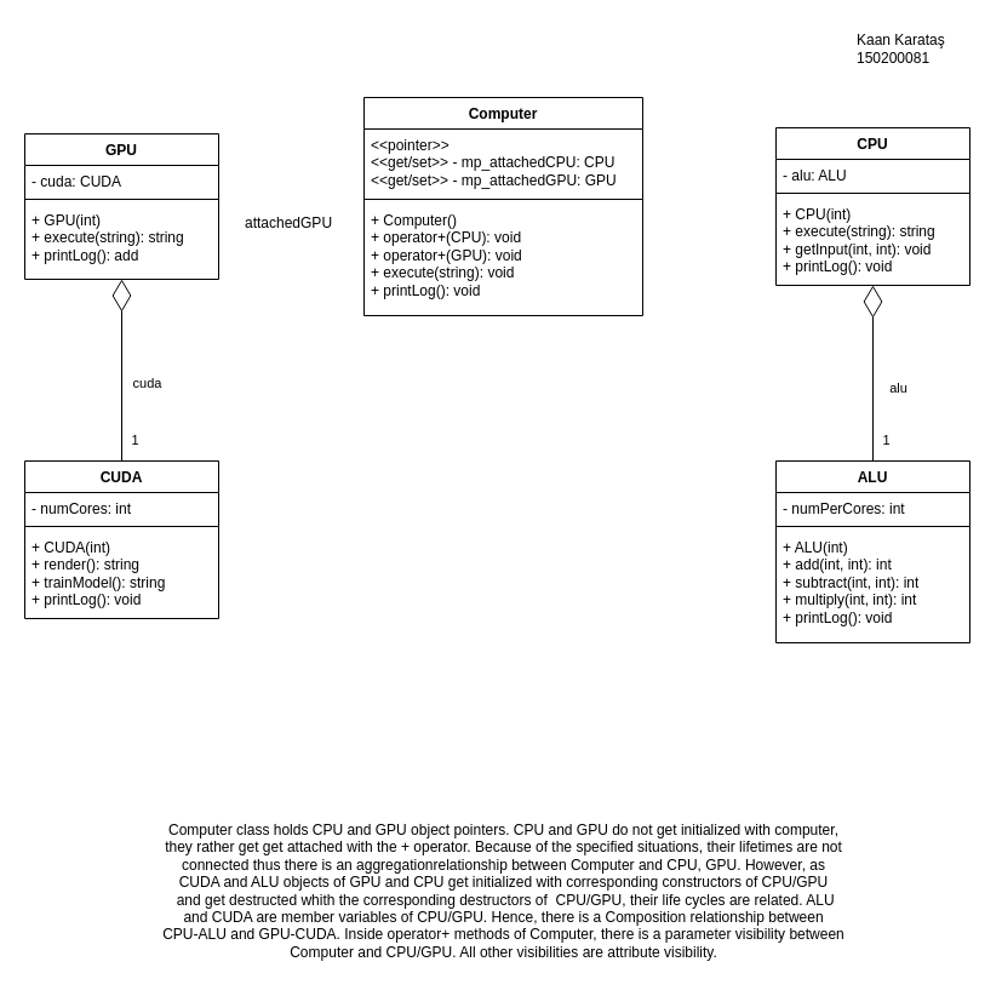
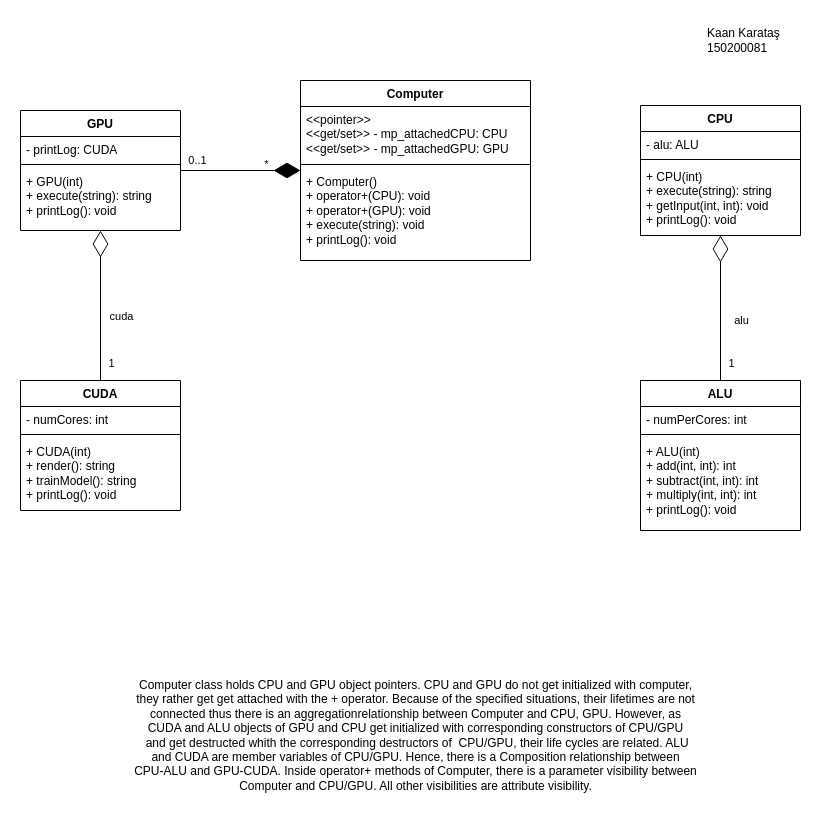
  <mxCell id="0" />
  <mxCell id="1" parent="0" />
  <mxCell id="2" value="Computer&lt;br&gt;" style="swimlane;fontStyle=1;align=center;verticalAlign=top;childLayout=stackLayout;horizontal=1;startSize=26;horizontalStack=0;resizeParent=1;resizeParentMax=0;resizeLast=0;collapsible=1;marginBottom=0;whiteSpace=wrap;html=1;" parent="1" vertex="1"><mxGeometry x="300" y="80" width="230" height="180" as="geometry"><mxRectangle x="345" y="507" width="100" height="30" as="alternateBounds" /></mxGeometry></mxCell>
  <mxCell id="3" value="&amp;lt;&amp;lt;pointer&amp;gt;&amp;gt;&lt;br&gt;&amp;lt;&amp;lt;get/set&amp;gt;&amp;gt;&amp;nbsp;- mp_attachedCPU: CPU&lt;br&gt;&amp;lt;&amp;lt;get/set&amp;gt;&amp;gt; - mp_attachedGPU: GPU" style="text;strokeColor=none;fillColor=none;align=left;verticalAlign=top;spacingLeft=4;spacingRight=4;overflow=hidden;rotatable=0;points=[[0,0.5],[1,0.5]];portConstraint=eastwest;whiteSpace=wrap;html=1;" parent="2" vertex="1"><mxGeometry y="26" width="230" height="54" as="geometry" /></mxCell>
  <mxCell id="4" value="" style="line;strokeWidth=1;fillColor=none;align=left;verticalAlign=middle;spacingTop=-1;spacingLeft=3;spacingRight=3;rotatable=0;labelPosition=right;points=[];portConstraint=eastwest;strokeColor=inherit;" parent="2" vertex="1"><mxGeometry y="80" width="230" height="8" as="geometry" /></mxCell>
  <mxCell id="5" value="+ Computer()&lt;br&gt;+ operator+(CPU): void&lt;br&gt;+ operator+(GPU): void&lt;br&gt;+ execute(string): void&lt;br&gt;+ printLog(): void" style="text;strokeColor=none;fillColor=none;align=left;verticalAlign=top;spacingLeft=4;spacingRight=4;overflow=hidden;rotatable=0;points=[[0,0.5],[1,0.5]];portConstraint=eastwest;whiteSpace=wrap;html=1;" parent="2" vertex="1"><mxGeometry y="88" width="230" height="92" as="geometry" /></mxCell>
  <mxCell id="6" value="CPU" style="swimlane;fontStyle=1;align=center;verticalAlign=top;childLayout=stackLayout;horizontal=1;startSize=26;horizontalStack=0;resizeParent=1;resizeParentMax=0;resizeLast=0;collapsible=1;marginBottom=0;whiteSpace=wrap;html=1;" parent="1" vertex="1"><mxGeometry x="640" y="105" width="160" height="130" as="geometry"><mxRectangle x="345" y="507" width="100" height="30" as="alternateBounds" /></mxGeometry></mxCell>
  <mxCell id="7" value="- alu: ALU" style="text;strokeColor=none;fillColor=none;align=left;verticalAlign=top;spacingLeft=4;spacingRight=4;overflow=hidden;rotatable=0;points=[[0,0.5],[1,0.5]];portConstraint=eastwest;whiteSpace=wrap;html=1;" parent="6" vertex="1"><mxGeometry y="26" width="160" height="24" as="geometry" /></mxCell>
  <mxCell id="8" value="" style="line;strokeWidth=1;fillColor=none;align=left;verticalAlign=middle;spacingTop=-1;spacingLeft=3;spacingRight=3;rotatable=0;labelPosition=right;points=[];portConstraint=eastwest;strokeColor=inherit;" parent="6" vertex="1"><mxGeometry y="50" width="160" height="8" as="geometry" /></mxCell>
  <mxCell id="9" value="+ CPU(int)&lt;br&gt;+ execute(string): string&lt;br&gt;+ getInput(int, int): void&lt;br&gt;+ printLog(): void" style="text;strokeColor=none;fillColor=none;align=left;verticalAlign=top;spacingLeft=4;spacingRight=4;overflow=hidden;rotatable=0;points=[[0,0.5],[1,0.5]];portConstraint=eastwest;whiteSpace=wrap;html=1;" parent="6" vertex="1"><mxGeometry y="58" width="160" height="72" as="geometry" /></mxCell>
  <mxCell id="10" value="GPU&lt;br&gt;" style="swimlane;fontStyle=1;align=center;verticalAlign=top;childLayout=stackLayout;horizontal=1;startSize=26;horizontalStack=0;resizeParent=1;resizeParentMax=0;resizeLast=0;collapsible=1;marginBottom=0;whiteSpace=wrap;html=1;" parent="1" vertex="1"><mxGeometry x="20" y="110" width="160" height="120" as="geometry"><mxRectangle x="345" y="507" width="100" height="30" as="alternateBounds" /></mxGeometry></mxCell>
- <mxCell id="11" value="- cuda: CUDA" style="text;strokeColor=none;fillColor=none;align=left;verticalAlign=top;spacingLeft=4;spacingRight=4;overflow=hidden;rotatable=0;points=[[0,0.5],[1,0.5]];portConstraint=eastwest;whiteSpace=wrap;html=1;" parent="10" vertex="1"><mxGeometry y="26" width="160" height="24" as="geometry" /></mxCell>
+ <mxCell id="11" value="- printLog: CUDA" style="text;strokeColor=none;fillColor=none;align=left;verticalAlign=top;spacingLeft=4;spacingRight=4;overflow=hidden;rotatable=0;points=[[0,0.5],[1,0.5]];portConstraint=eastwest;whiteSpace=wrap;html=1;" parent="10" vertex="1"><mxGeometry y="26" width="160" height="24" as="geometry" /></mxCell>
  <mxCell id="12" value="" style="line;strokeWidth=1;fillColor=none;align=left;verticalAlign=middle;spacingTop=-1;spacingLeft=3;spacingRight=3;rotatable=0;labelPosition=right;points=[];portConstraint=eastwest;strokeColor=inherit;" parent="10" vertex="1"><mxGeometry y="50" width="160" height="8" as="geometry" /></mxCell>
- <mxCell id="13" value="+ GPU(int)&lt;br&gt;+ execute(string): string&lt;br&gt;+ printLog(): add" style="text;strokeColor=none;fillColor=none;align=left;verticalAlign=top;spacingLeft=4;spacingRight=4;overflow=hidden;rotatable=0;points=[[0,0.5],[1,0.5]];portConstraint=eastwest;whiteSpace=wrap;html=1;" parent="10" vertex="1"><mxGeometry y="58" width="160" height="62" as="geometry" /></mxCell>
+ <mxCell id="13" value="+ GPU(int)&lt;br&gt;+ execute(string): string&lt;br&gt;+ printLog(): void" style="text;strokeColor=none;fillColor=none;align=left;verticalAlign=top;spacingLeft=4;spacingRight=4;overflow=hidden;rotatable=0;points=[[0,0.5],[1,0.5]];portConstraint=eastwest;whiteSpace=wrap;html=1;" parent="10" vertex="1"><mxGeometry y="58" width="160" height="62" as="geometry" /></mxCell>
  <mxCell id="14" value="ALU" style="swimlane;fontStyle=1;align=center;verticalAlign=top;childLayout=stackLayout;horizontal=1;startSize=26;horizontalStack=0;resizeParent=1;resizeParentMax=0;resizeLast=0;collapsible=1;marginBottom=0;whiteSpace=wrap;html=1;" parent="1" vertex="1"><mxGeometry x="640" y="380" width="160" height="150" as="geometry"><mxRectangle x="650" y="340" width="100" height="30" as="alternateBounds" /></mxGeometry></mxCell>
  <mxCell id="15" value="- numPerCores: int" style="text;strokeColor=none;fillColor=none;align=left;verticalAlign=top;spacingLeft=4;spacingRight=4;overflow=hidden;rotatable=0;points=[[0,0.5],[1,0.5]];portConstraint=eastwest;whiteSpace=wrap;html=1;" parent="14" vertex="1"><mxGeometry y="26" width="160" height="24" as="geometry" /></mxCell>
  <mxCell id="16" value="" style="line;strokeWidth=1;fillColor=none;align=left;verticalAlign=middle;spacingTop=-1;spacingLeft=3;spacingRight=3;rotatable=0;labelPosition=right;points=[];portConstraint=eastwest;strokeColor=inherit;" parent="14" vertex="1"><mxGeometry y="50" width="160" height="8" as="geometry" /></mxCell>
  <mxCell id="17" value="+ ALU(int)&lt;br&gt;+ add(int, int): int&lt;br&gt;+ subtract(int, int): int&lt;br&gt;+ multiply(int, int): int&lt;br&gt;+ printLog(): void" style="text;strokeColor=none;fillColor=none;align=left;verticalAlign=top;spacingLeft=4;spacingRight=4;overflow=hidden;rotatable=0;points=[[0,0.5],[1,0.5]];portConstraint=eastwest;whiteSpace=wrap;html=1;" parent="14" vertex="1"><mxGeometry y="58" width="160" height="92" as="geometry" /></mxCell>
  <mxCell id="18" value="CUDA" style="swimlane;fontStyle=1;align=center;verticalAlign=top;childLayout=stackLayout;horizontal=1;startSize=26;horizontalStack=0;resizeParent=1;resizeParentMax=0;resizeLast=0;collapsible=1;marginBottom=0;whiteSpace=wrap;html=1;" parent="1" vertex="1"><mxGeometry x="20" y="380" width="160" height="130" as="geometry"><mxRectangle x="345" y="507" width="100" height="30" as="alternateBounds" /></mxGeometry></mxCell>
  <mxCell id="19" value="- numCores: int" style="text;strokeColor=none;fillColor=none;align=left;verticalAlign=top;spacingLeft=4;spacingRight=4;overflow=hidden;rotatable=0;points=[[0,0.5],[1,0.5]];portConstraint=eastwest;whiteSpace=wrap;html=1;" parent="18" vertex="1"><mxGeometry y="26" width="160" height="24" as="geometry" /></mxCell>
  <mxCell id="20" value="" style="line;strokeWidth=1;fillColor=none;align=left;verticalAlign=middle;spacingTop=-1;spacingLeft=3;spacingRight=3;rotatable=0;labelPosition=right;points=[];portConstraint=eastwest;strokeColor=inherit;" parent="18" vertex="1"><mxGeometry y="50" width="160" height="8" as="geometry" /></mxCell>
  <mxCell id="21" value="+ CUDA(int)&lt;br&gt;+ render(): string&lt;br&gt;+ trainModel(): string&lt;br&gt;+ printLog(): void" style="text;strokeColor=none;fillColor=none;align=left;verticalAlign=top;spacingLeft=4;spacingRight=4;overflow=hidden;rotatable=0;points=[[0,0.5],[1,0.5]];portConstraint=eastwest;whiteSpace=wrap;html=1;" parent="18" vertex="1"><mxGeometry y="58" width="160" height="72" as="geometry" /></mxCell>
+ <mxCell id="22" value="0..1" style="endArrow=diamondThin;endFill=1;endSize=24;html=1;rounded=0;" parent="1" source="10" target="2" edge="1"><mxGeometry x="-0.724" y="10" width="160" relative="1" as="geometry"><mxPoint x="240" y="450" as="sourcePoint" /><mxPoint x="260" y="400" as="targetPoint" /><mxPoint as="offset" /></mxGeometry></mxCell>
+ <mxCell id="23" value="*" style="edgeLabel;html=1;align=center;verticalAlign=middle;resizable=0;points=[];labelBackgroundColor=none;" parent="22" vertex="1" connectable="0"><mxGeometry relative="1" as="geometry"><mxPoint x="25" y="-7" as="offset" /></mxGeometry></mxCell>
  <mxCell id="24" value="" style="endArrow=diamondThin;endFill=0;endSize=24;html=1;rounded=0;" parent="1" source="18" target="10" edge="1"><mxGeometry width="160" relative="1" as="geometry"><mxPoint x="460" y="430" as="sourcePoint" /><mxPoint x="280" y="520" as="targetPoint" /></mxGeometry></mxCell>
  <mxCell id="25" value="cuda" style="edgeLabel;html=1;align=center;verticalAlign=middle;resizable=0;points=[];" parent="24" vertex="1" connectable="0"><mxGeometry x="-0.147" y="-2" relative="1" as="geometry"><mxPoint x="18" y="-1" as="offset" /></mxGeometry></mxCell>
  <mxCell id="26" value="1" style="edgeLabel;html=1;align=center;verticalAlign=top;resizable=0;points=[];" parent="24" vertex="1" connectable="0"><mxGeometry x="-0.562" y="1" relative="1" as="geometry"><mxPoint x="11" y="3" as="offset" /></mxGeometry></mxCell>
  <mxCell id="27" value="" style="endArrow=diamondThin;endFill=0;endSize=24;html=1;rounded=0;" parent="1" source="14" target="6" edge="1"><mxGeometry width="160" relative="1" as="geometry"><mxPoint x="450" y="450" as="sourcePoint" /><mxPoint x="610" y="450" as="targetPoint" /></mxGeometry></mxCell>
  <mxCell id="28" value="alu&lt;br&gt;" style="edgeLabel;html=1;align=center;verticalAlign=middle;resizable=0;points=[];" parent="27" vertex="1" connectable="0"><mxGeometry x="-0.154" y="-1" relative="1" as="geometry"><mxPoint x="19" as="offset" /></mxGeometry></mxCell>
  <mxCell id="29" value="1" style="edgeLabel;html=1;align=center;verticalAlign=top;resizable=0;points=[];" parent="27" vertex="1" connectable="0"><mxGeometry x="-0.591" y="-1" relative="1" as="geometry"><mxPoint x="9" as="offset" /></mxGeometry></mxCell>
- <mxCell id="30" value="&lt;span style=&quot;font-family: Helvetica; font-size: 12px; font-style: normal; font-variant-ligatures: normal; font-variant-caps: normal; font-weight: 400; letter-spacing: normal; orphans: 2; text-align: left; text-indent: 0px; text-transform: none; widows: 2; word-spacing: 0px; -webkit-text-stroke-width: 0px; text-decoration-thickness: initial; text-decoration-style: initial; text-decoration-color: initial; float: none; display: inline !important;&quot;&gt;attachedGPU&lt;/span&gt;" style="text;whiteSpace=wrap;html=1;labelBackgroundColor=none;fontColor=#000000;" parent="1" vertex="1"><mxGeometry x="200" y="170" width="70" height="25" as="geometry" /></mxCell>
  <mxCell id="31" value="Computer class holds CPU and GPU object pointers. CPU and GPU do not get initialized with computer,&lt;br&gt;they rather get get attached with the + operator. Because of the specified situations, their lifetimes are not &lt;br&gt;connected thus&amp;nbsp;there is an aggregationrelationship between Computer and CPU, GPU. However,&amp;nbsp;as &lt;br&gt;CUDA and ALU objects of GPU and CPU&amp;nbsp;get initialized with corresponding constructors of CPU/GPU&lt;br&gt;&amp;nbsp;and get destructed whith the corresponding destructors of&amp;nbsp; CPU/GPU, their life cycles are related. ALU&lt;br&gt;and CUDA are member variables of CPU/GPU. Hence, there is a Composition relationship between &lt;br&gt;CPU-ALU and GPU-CUDA. Inside operator+ methods of Computer, there is a parameter visibility between&lt;br&gt;Computer and CPU/GPU. All other visibilities are attribute visibility." style="text;html=1;align=center;verticalAlign=middle;resizable=0;points=[];autosize=1;strokeColor=none;fillColor=none;" parent="1" vertex="1"><mxGeometry x="120" y="670" width="590" height="130" as="geometry" /></mxCell>
  <mxCell id="32" value="Kaan Karataş&lt;br&gt;&lt;div style=&quot;&quot;&gt;&lt;span style=&quot;background-color: initial;&quot;&gt;150200081&lt;/span&gt;&lt;/div&gt;" style="text;html=1;align=left;verticalAlign=middle;resizable=0;points=[];autosize=1;strokeColor=none;fillColor=none;" parent="1" vertex="1"><mxGeometry x="705" y="20" width="100" height="40" as="geometry" /></mxCell>
